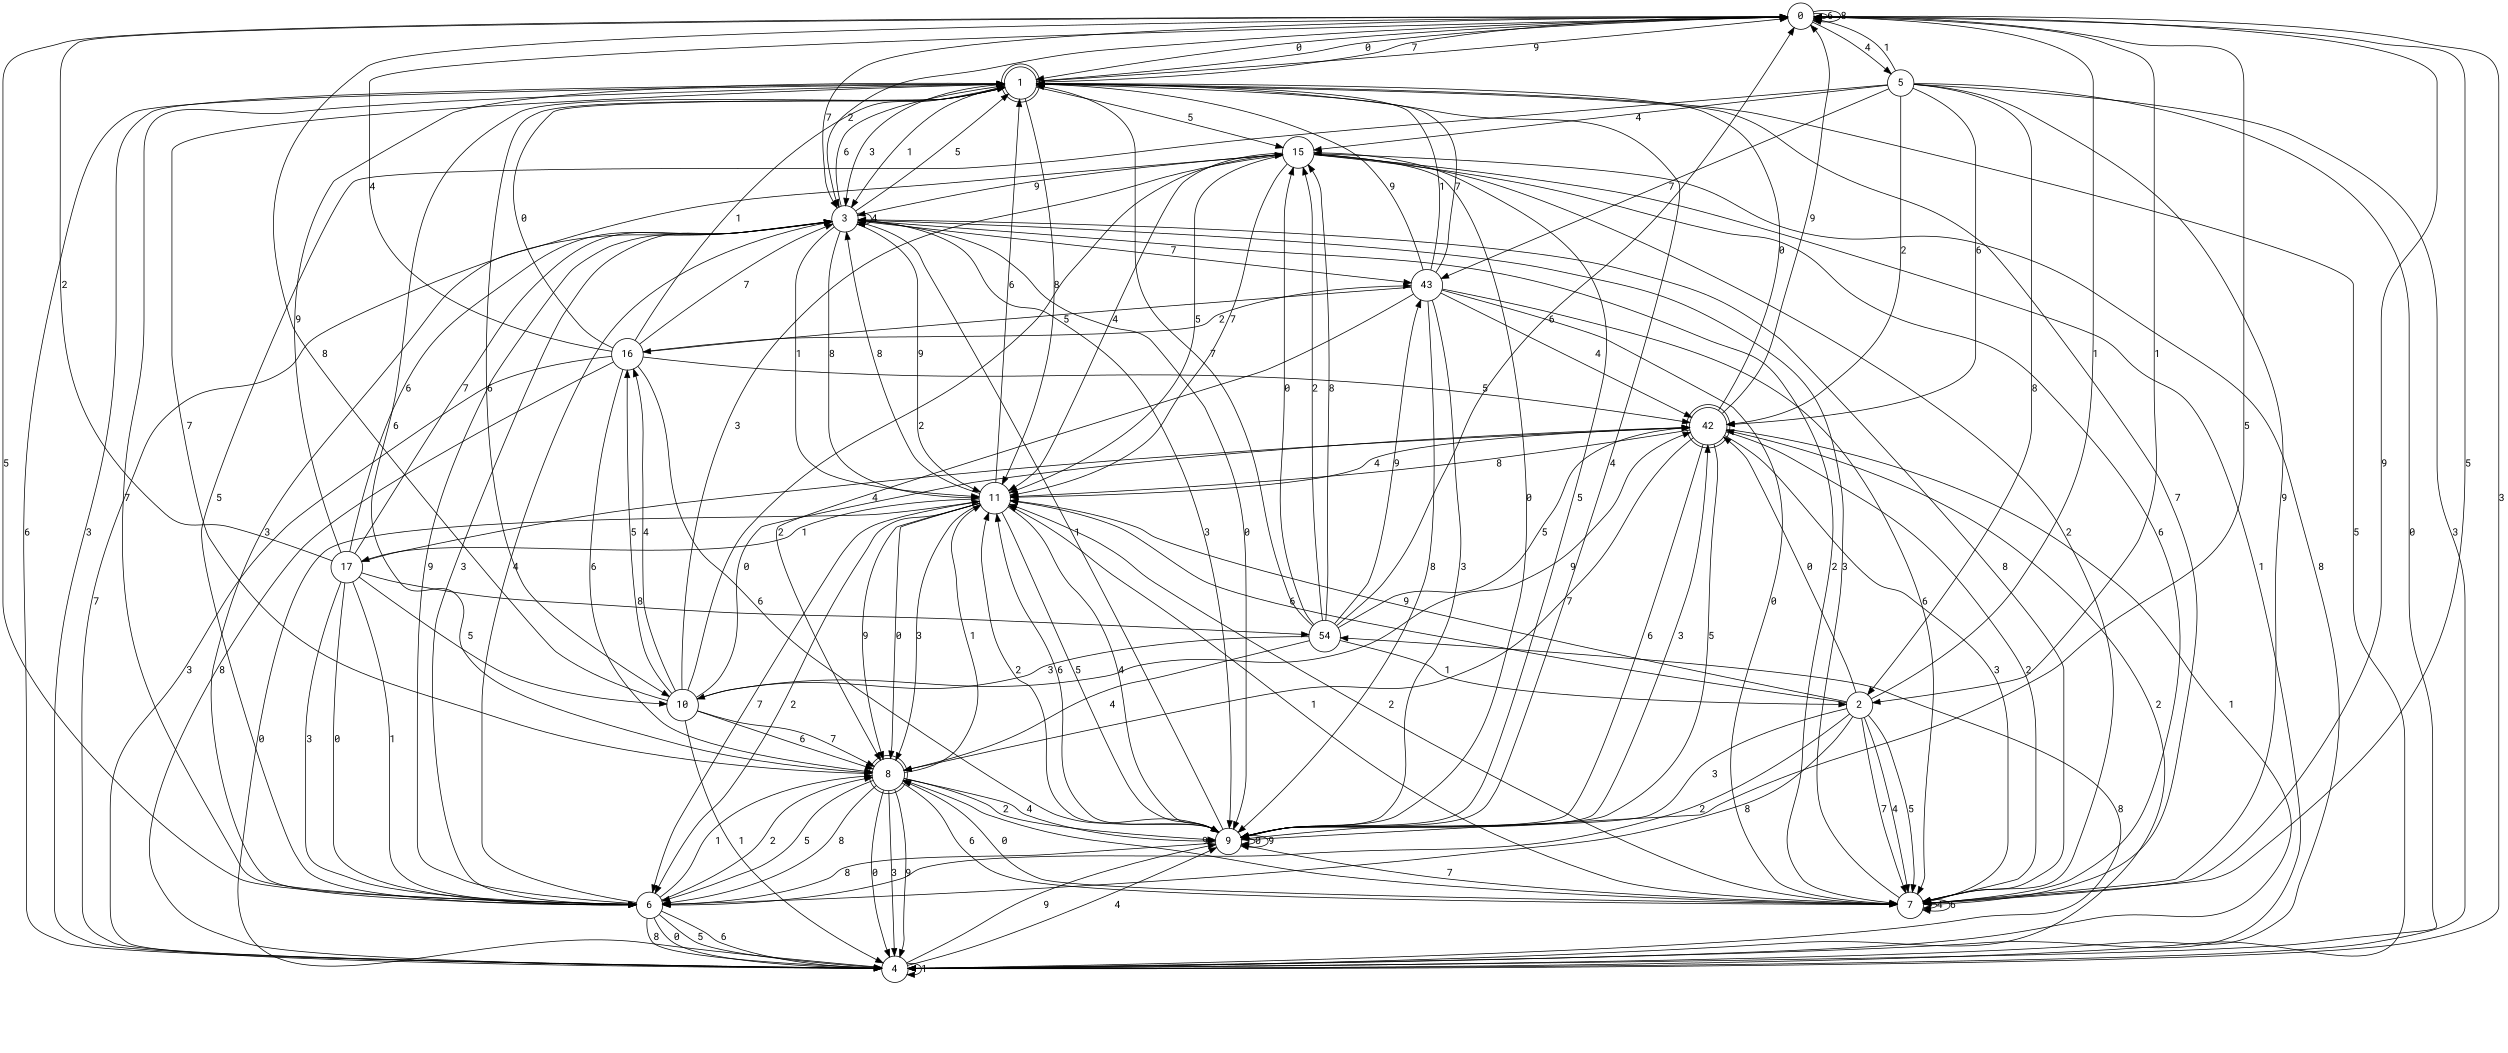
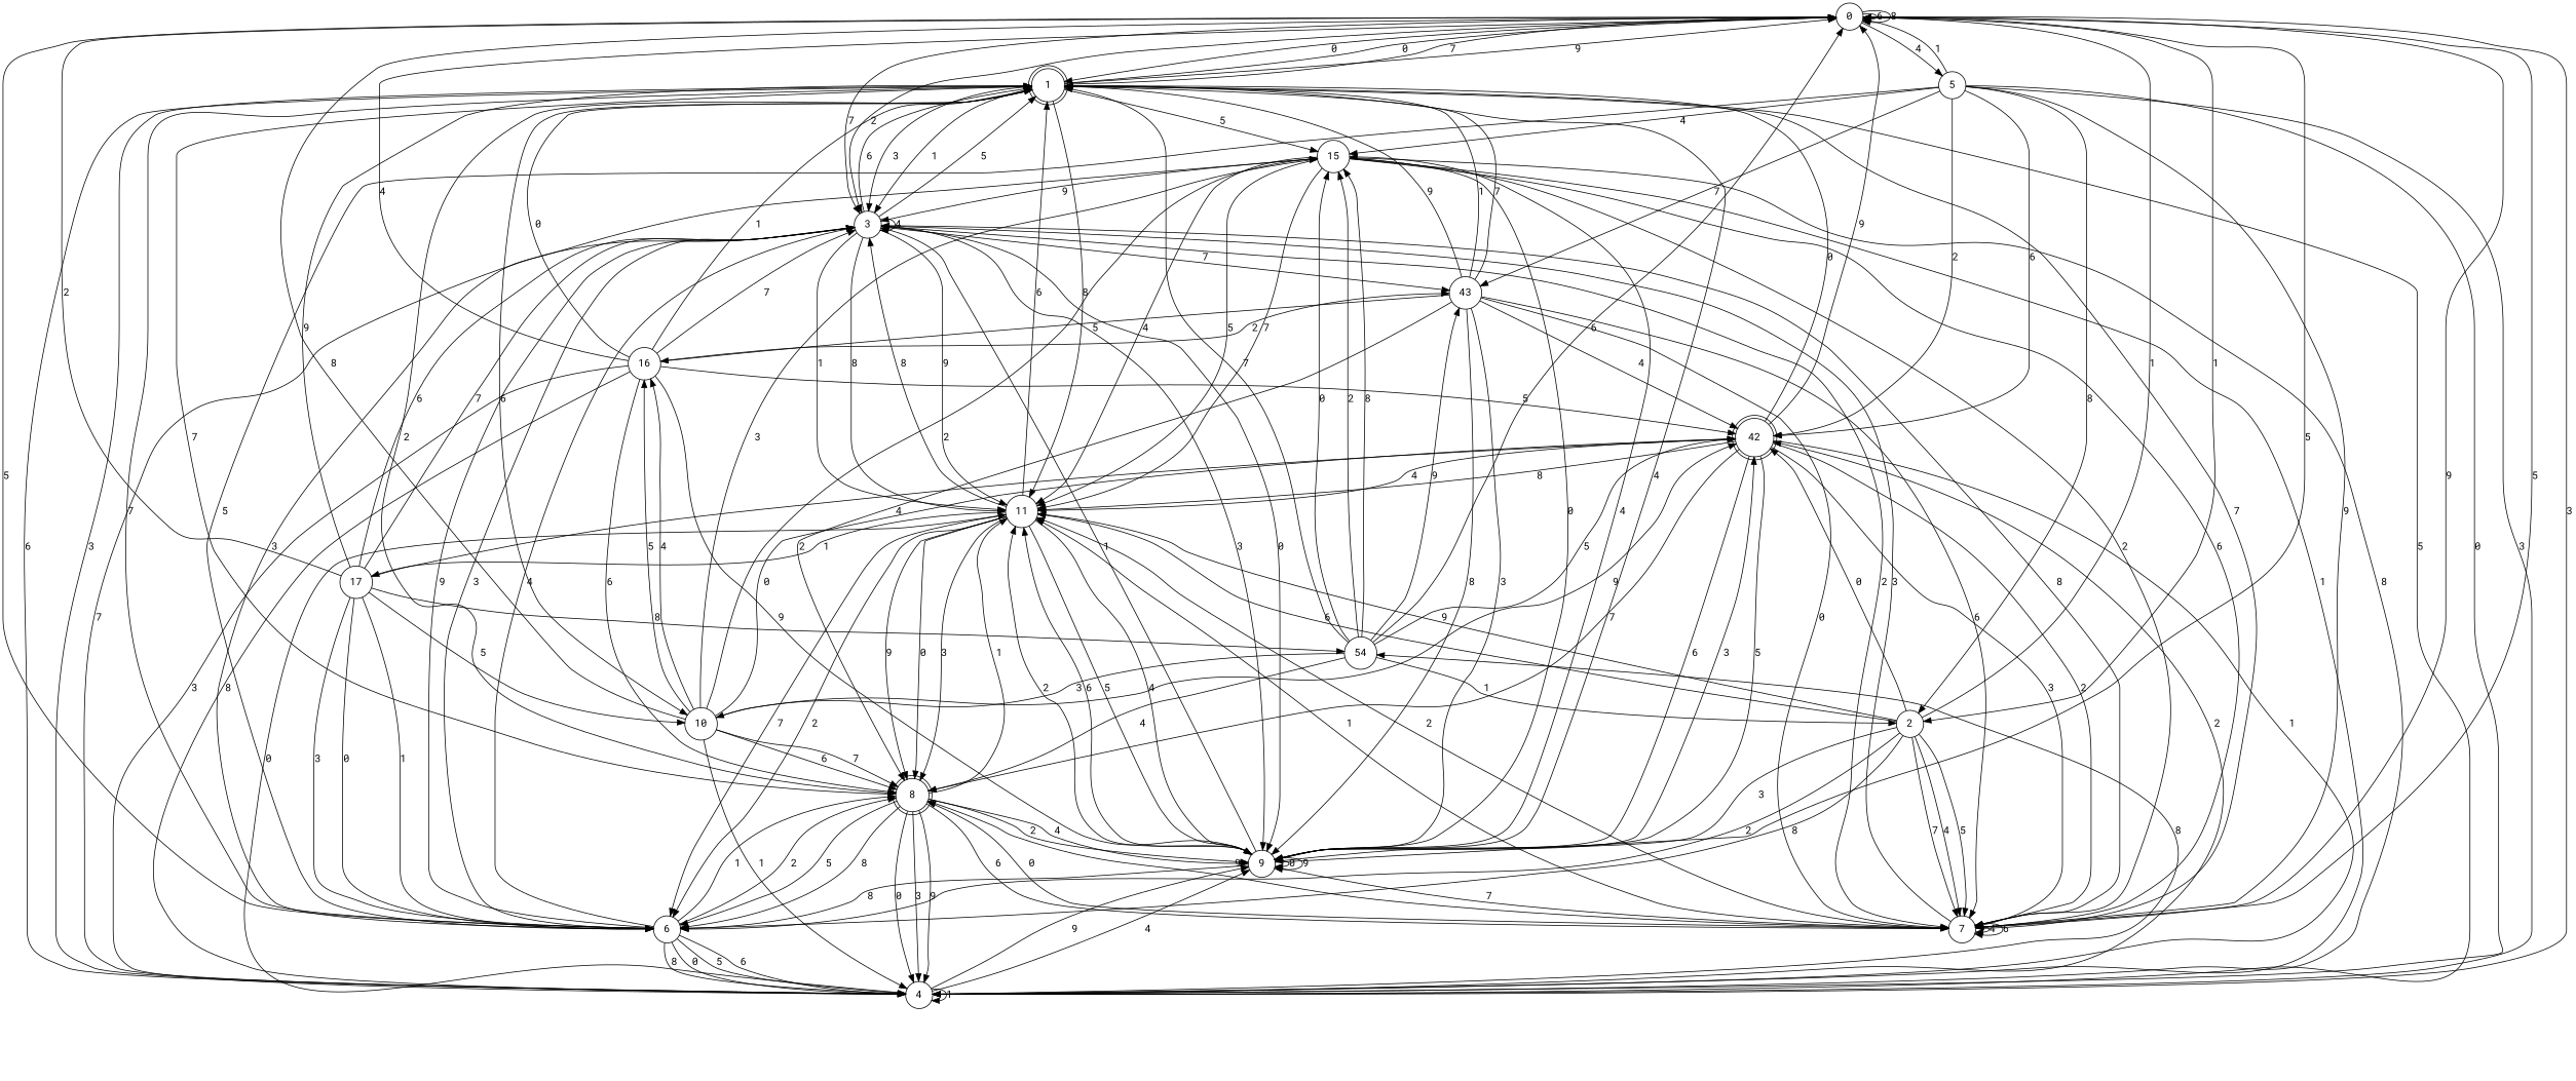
  digraph {
    fontname="Roboto Mono"
    node [fontname="Roboto Mono" shape=circle]
    edge [fontname="Roboto Mono"]
    n1 [label=0]
    n2 [label=1 shape=doublecircle]
    n3 [label=2]
    n4 [label=3]
    n5 [label=4]
    n6 [label=5]
    n7 [label=6]
    n8 [label=7]
    n9 [label=8 shape=doublecircle]
    n10 [label=9]
    n11 [label=10]
    n12 [label=11]
    n13 [label=15]
    n14 [label=42 shape=doublecircle]
    n15 [label=43]
    n16 [label=54]
    n17 [label=16]
    n18 [label=17]
    n1 -> n1 [label=6]
    n1 -> n1 [label=8]
    n1 -> n2 [label=0]
    n1 -> n3 [label=1]
    n1 -> n4 [label=2]
    n1 -> n4 [label=7]
    n1 -> n5 [label=3]
    n1 -> n6 [label=4]
    n1 -> n7 [label=5]
    n1 -> n8 [label=9]
    n2 -> n1 [label=0]
    n2 -> n1 [label=7]
    n2 -> n1 [label=9]
    n2 -> n4 [label=1]
    n2 -> n4 [label=3]
-   n2 -> n9 [label=6]
+   n2 -> n9 [label=2]
    n2 -> n10 [label=4]
    n2 -> n11 [label=6]
    n2 -> n12 [label=8]
    n2 -> n13 [label=5]
    n3 -> n1 [label=1]
    n3 -> n7 [label=2]
    n3 -> n7 [label=8]
    n3 -> n8 [label=4]
    n3 -> n8 [label=5]
    n3 -> n8 [label=7]
    n3 -> n10 [label=3]
    n3 -> n12 [label=6]
    n3 -> n12 [label=9]
    n3 -> n14 [label=0]
    n4 -> n2 [label=5]
    n4 -> n2 [label=6]
    n4 -> n4 [label=4]
    n4 -> n8 [label=2]
    n4 -> n10 [label=0]
    n4 -> n10 [label=3]
    n4 -> n12 [label=1]
    n4 -> n12 [label=8]
    n4 -> n12 [label=9]
    n4 -> n15 [label=7]
    n5 -> n2 [label=3]
    n5 -> n2 [label=5]
    n5 -> n2 [label=6]
    n5 -> n4 [label=7]
    n5 -> n5 [label=1]
    n5 -> n10 [label=4]
    n5 -> n10 [label=9]
    n5 -> n12 [label=0]
    n5 -> n14 [label=2]
    n5 -> n16 [label=8]
    n6 -> n1 [label=1]
    n6 -> n3 [label=8]
    n6 -> n5 [label=0]
    n6 -> n5 [label=3]
    n6 -> n7 [label=5]
    n6 -> n8 [label=9]
    n6 -> n13 [label=4]
    n6 -> n14 [label=2]
    n6 -> n14 [label=6]
    n6 -> n15 [label=7]
    n7 -> n2 [label=7]
    n7 -> n4 [label=3]
    n7 -> n4 [label=4]
    n7 -> n4 [label=9]
    n7 -> n5 [label=0]
    n7 -> n5 [label=5]
    n7 -> n5 [label=6]
    n7 -> n5 [label=8]
    n7 -> n9 [label=1]
    n7 -> n9 [label=2]
    n8 -> n1 [label=5]
    n8 -> n2 [label=7]
    n8 -> n4 [label=3]
    n8 -> n4 [label=8]
    n8 -> n8 [label=4]
    n8 -> n8 [label=6]
    n8 -> n9 [label=0]
    n8 -> n9 [label=9]
    n8 -> n12 [label=1]
    n8 -> n12 [label=2]
    n9 -> n2 [label=7]
    n9 -> n5 [label=0]
    n9 -> n5 [label=3]
    n9 -> n5 [label=9]
    n9 -> n7 [label=5]
    n9 -> n7 [label=8]
    n9 -> n8 [label=6]
    n9 -> n10 [label=2]
    n9 -> n10 [label=4]
    n9 -> n12 [label=1]
    n10 -> n1 [label=5]
    n10 -> n4 [label=1]
    n10 -> n7 [label=8]
    n10 -> n8 [label=7]
    n10 -> n10 [label=0]
    n10 -> n10 [label=9]
    n10 -> n12 [label=2]
    n10 -> n12 [label=6]
-   n10 -> n13 [label=5]
+   n10 -> n13 [label=4]
    n10 -> n14 [label=3]
    n11 -> n1 [label=8]
    n11 -> n5 [label=1]
    n11 -> n9 [label=6]
    n11 -> n9 [label=7]
    n11 -> n13 [label=2]
    n11 -> n13 [label=3]
    n11 -> n14 [label=0]
    n11 -> n14 [label=9]
    n11 -> n17 [label=4]
    n11 -> n17 [label=5]
    n12 -> n2 [label=6]
    n12 -> n4 [label=8]
    n12 -> n7 [label=2]
    n12 -> n7 [label=7]
    n12 -> n9 [label=0]
    n12 -> n9 [label=3]
    n12 -> n9 [label=9]
    n12 -> n10 [label=4]
    n12 -> n10 [label=5]
    n12 -> n18 [label=1]
    n13 -> n4 [label=9]
    n13 -> n5 [label=1]
    n13 -> n5 [label=8]
    n13 -> n7 [label=3]
    n13 -> n8 [label=2]
    n13 -> n8 [label=6]
    n13 -> n10 [label=0]
    n13 -> n12 [label=4]
    n13 -> n12 [label=5]
    n13 -> n12 [label=7]
    n14 -> n1 [label=9]
    n14 -> n2 [label=0]
    n14 -> n5 [label=1]
    n14 -> n8 [label=2]
    n14 -> n8 [label=3]
    n14 -> n9 [label=7]
    n14 -> n10 [label=5]
    n14 -> n10 [label=6]
    n14 -> n12 [label=4]
    n14 -> n12 [label=8]
    n15 -> n2 [label=1]
    n15 -> n2 [label=7]
    n15 -> n2 [label=9]
    n15 -> n8 [label=0]
    n15 -> n8 [label=6]
    n15 -> n9 [label=2]
    n15 -> n10 [label=3]
    n15 -> n10 [label=8]
    n15 -> n14 [label=4]
    n15 -> n17 [label=5]
    n16 -> n1 [label=6]
    n16 -> n2 [label=7]
    n16 -> n3 [label=1]
    n16 -> n9 [label=4]
    n16 -> n11 [label=3]
    n16 -> n13 [label=0]
    n16 -> n13 [label=2]
    n16 -> n13 [label=8]
    n16 -> n14 [label=5]
    n16 -> n15 [label=9]
    n17 -> n1 [label=4]
    n17 -> n2 [label=0]
    n17 -> n2 [label=1]
    n17 -> n4 [label=7]
    n17 -> n5 [label=3]
    n17 -> n5 [label=8]
    n17 -> n9 [label=6]
-   n17 -> n10 [label=6]
+   n17 -> n10 [label=9]
    n17 -> n14 [label=5]
    n17 -> n15 [label=2]
    n18 -> n1 [label=2]
    n18 -> n2 [label=9]
    n18 -> n4 [label=6]
    n18 -> n4 [label=7]
    n18 -> n7 [label=0]
    n18 -> n7 [label=1]
    n18 -> n7 [label=3]
    n18 -> n11 [label=5]
    n18 -> n14 [label=4]
    n18 -> n16 [label=8]
  }
